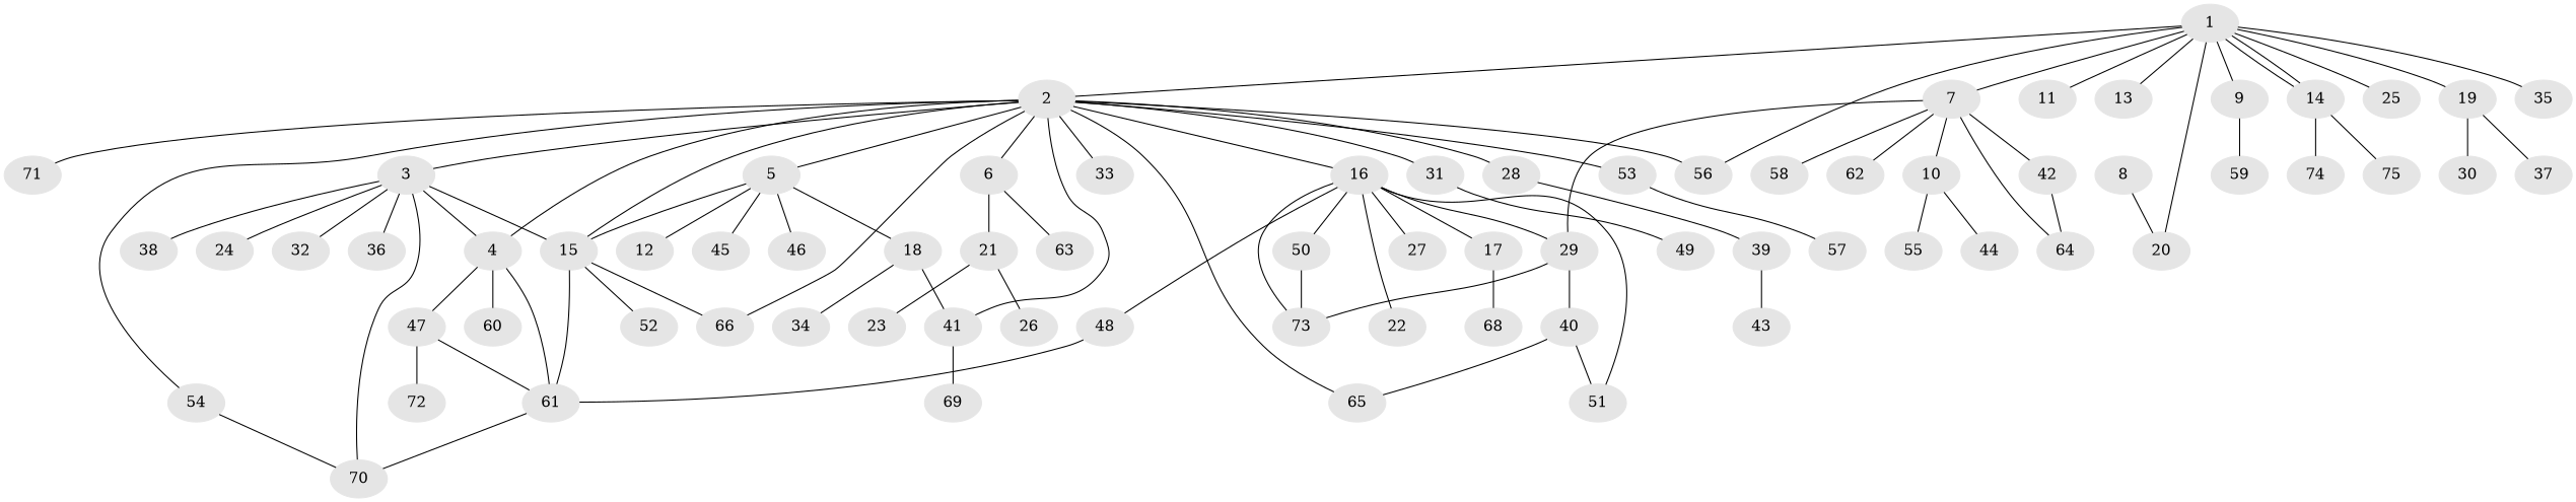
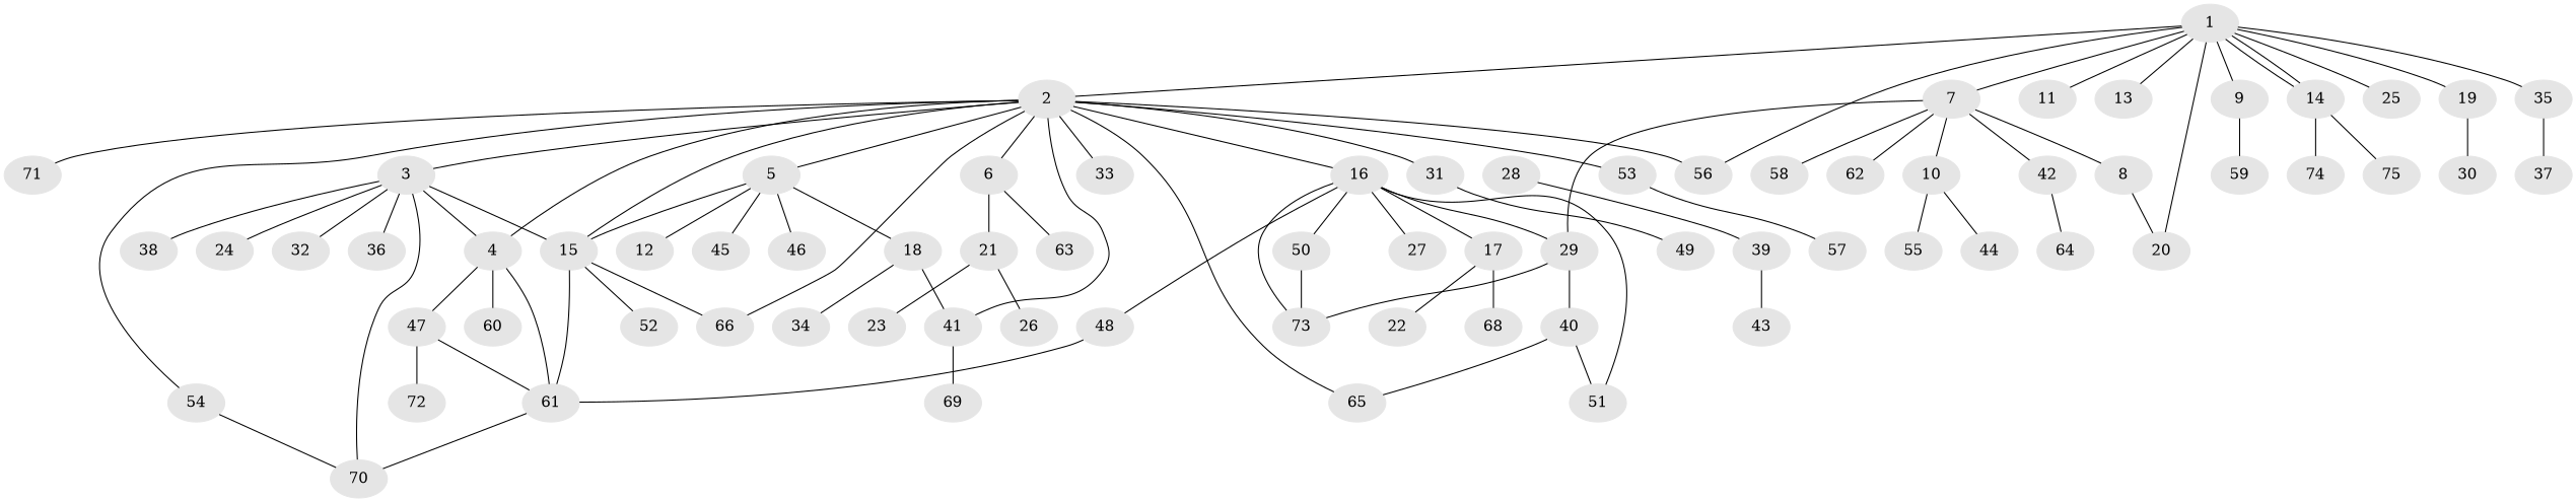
  graph {
    node [color=gray90 style=filled]
    1
    2
    7
    9
    11
    13
    14
    19
    20
    25
    35
    56
    3
    4
    5
    6
    15
    16
    28
    31
    33
    41
    53
    54
    65
    66
    71
    8
    10
    29
    42
    58
    62
    59
    74
    75
    30
    37
    24
    32
    36
    38
    70
    47
    60
    61
    12
    18
    45
    46
    21
    63
    52
    17
    27
    48
    50
    51
    73
    39
    49
    69
    57
    72
    34
    23
    26
    44
    55
    40
    64
    22
    68
    43
    1 -- 2
    1 -- 7
    1 -- 9
    1 -- 11
    1 -- 13
    1 -- 14
    1 -- 14
    1 -- 19
    1 -- 20
    1 -- 25
    1 -- 35
    1 -- 56
    2 -- 56
    2 -- 3
    2 -- 4
    2 -- 5
    2 -- 6
    2 -- 15
    2 -- 16
-   2 -- 28
    2 -- 31
    2 -- 33
    2 -- 41
    2 -- 53
    2 -- 54
    2 -- 65
    2 -- 66
    2 -- 71
-   7 -- 64
+   7 -- 8
    7 -- 10
    7 -- 29
    7 -- 42
    7 -- 58
    7 -- 62
    9 -- 59
    14 -- 74
    14 -- 75
    19 -- 30
-   19 -- 37
+   35 -- 37
    3 -- 4
    3 -- 15
    3 -- 24
    3 -- 32
    3 -- 36
    3 -- 38
    3 -- 70
    4 -- 47
    4 -- 60
    4 -- 61
    5 -- 15
    5 -- 12
    5 -- 18
    5 -- 45
    5 -- 46
    6 -- 21
    6 -- 63
    15 -- 66
    15 -- 61
    15 -- 52
    16 -- 29
    16 -- 17
    16 -- 27
    16 -- 48
    16 -- 50
    16 -- 51
    16 -- 73
    28 -- 39
    31 -- 49
    41 -- 69
    53 -- 57
    54 -- 70
    8 -- 20
    10 -- 44
    10 -- 55
    29 -- 73
    29 -- 40
    42 -- 64
    47 -- 61
    47 -- 72
    61 -- 70
    18 -- 41
    18 -- 34
    21 -- 23
    21 -- 26
-   16 -- 22
+   17 -- 22
    17 -- 68
    48 -- 61
    50 -- 73
    39 -- 43
    40 -- 65
    40 -- 51
  }
